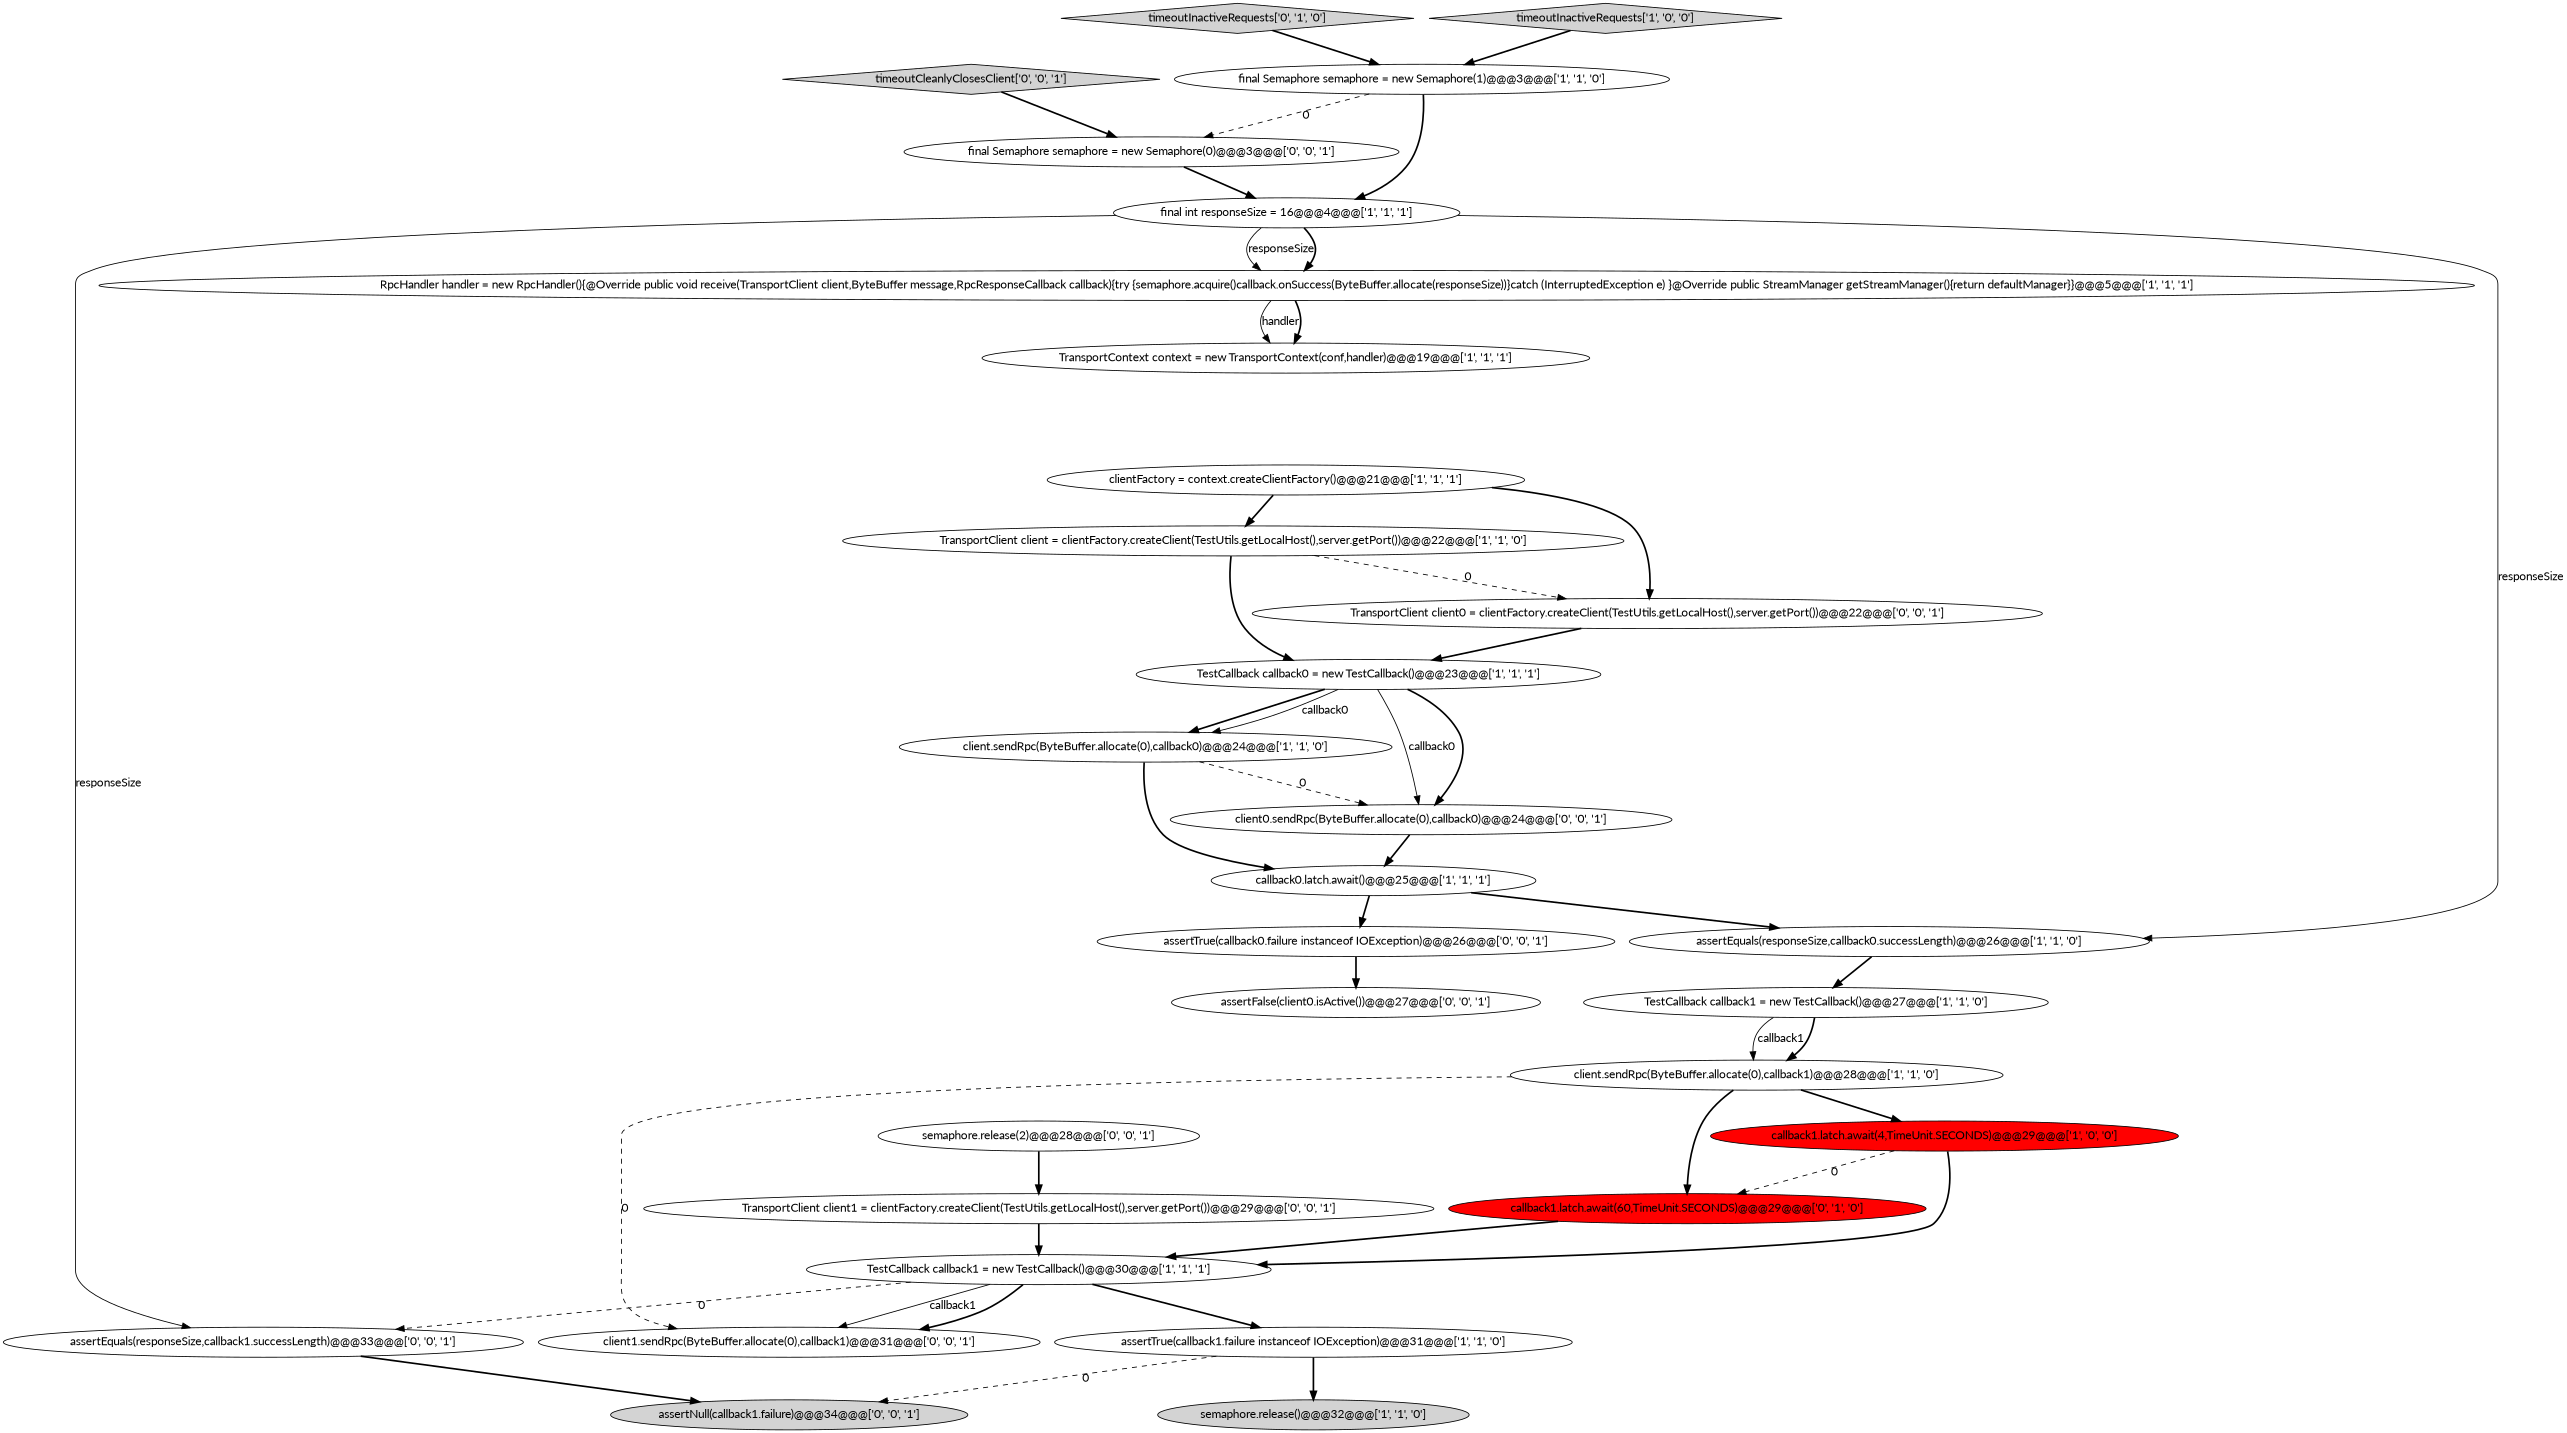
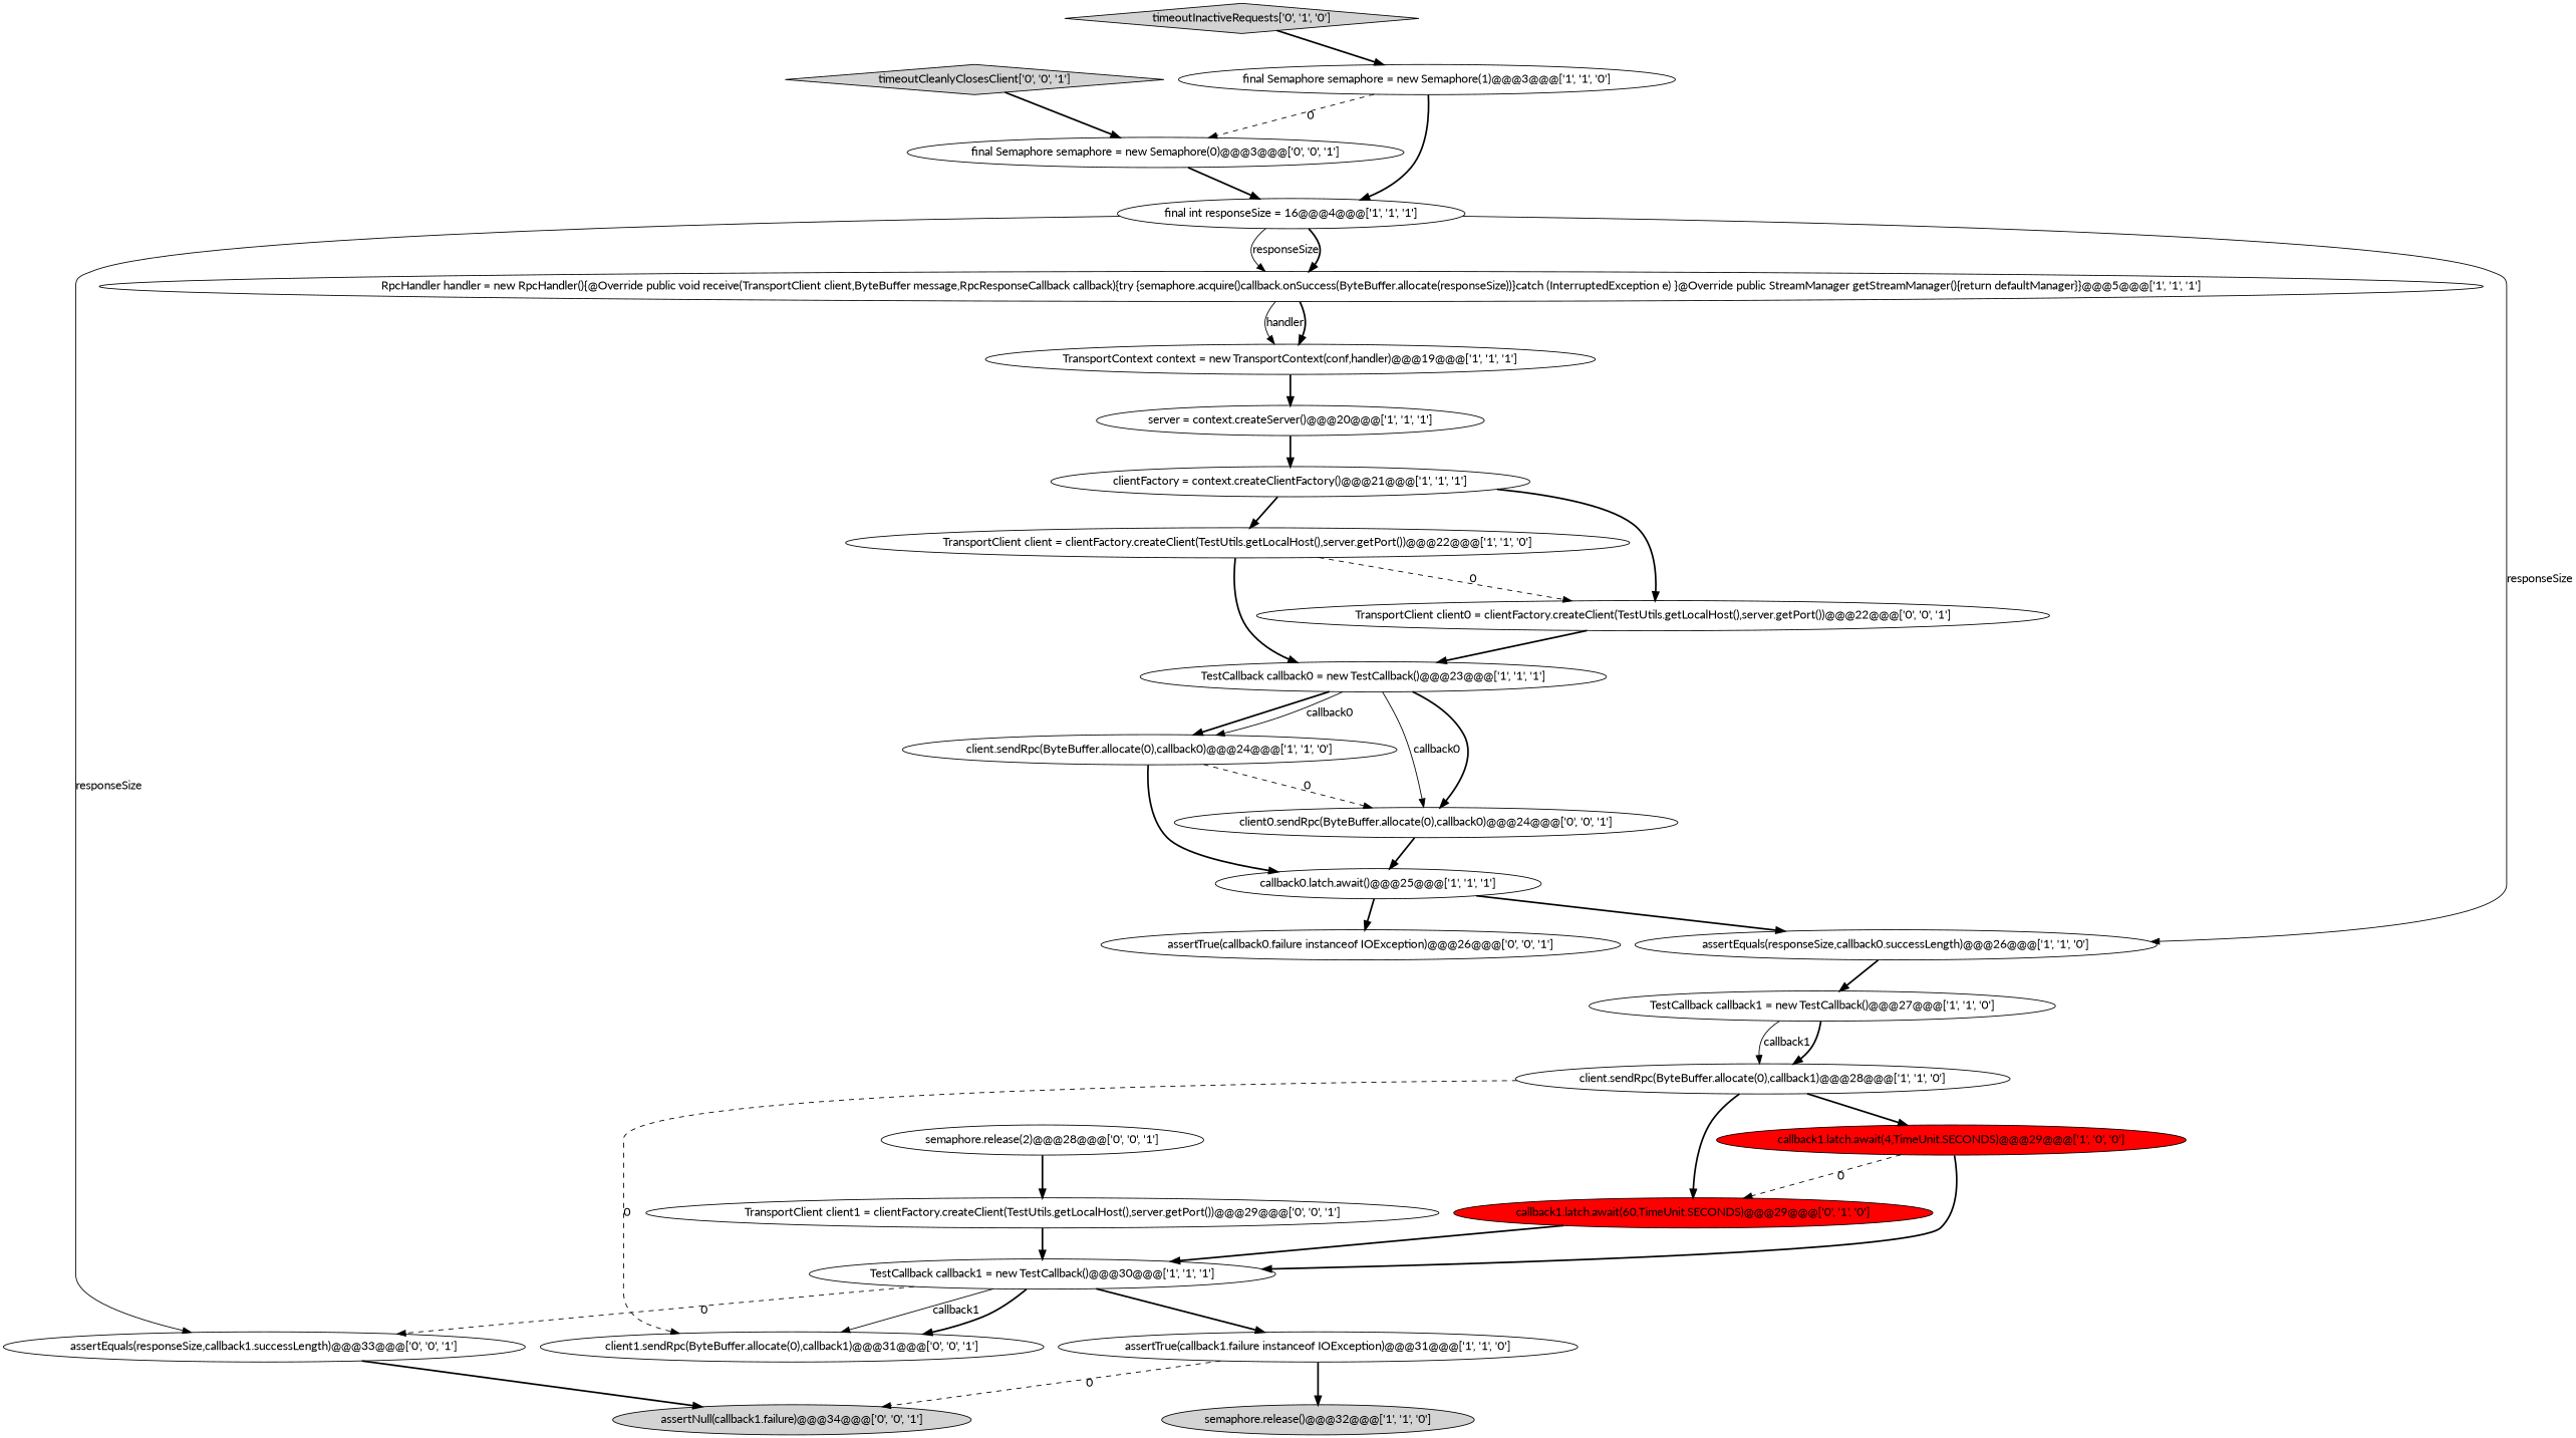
  digraph {
    fontname=Lato
    node [fillcolor=white fontname=Lato shape=ellipse style=filled]
    edge [fontname=Lato style=bold]
    n1 [label="TestCallback callback1 = new TestCallback()@@@30@@@['1', '1', '1']"]
    n2 [label="assertEquals(responseSize,callback1.successLength)@@@33@@@['0', '0', '1']"]
    n3 [label="client1.sendRpc(ByteBuffer.allocate(0),callback1)@@@31@@@['0', '0', '1']"]
    n4 [label="assertTrue(callback1.failure instanceof IOException)@@@31@@@['1', '1', '0']"]
    n5 [fillcolor=lightgray label="assertNull(callback1.failure)@@@34@@@['0', '0', '1']"]
    n6 [fillcolor=lightgray label="semaphore.release()@@@32@@@['1', '1', '0']"]
    n7 [fillcolor=red label="callback1.latch.await(4,TimeUnit.SECONDS)@@@29@@@['1', '0', '0']"]
    n8 [fillcolor=red label="callback1.latch.await(60,TimeUnit.SECONDS)@@@29@@@['0', '1', '0']"]
    n9 [label="semaphore.release(2)@@@28@@@['0', '0', '1']"]
    n10 [label="TransportClient client1 = clientFactory.createClient(TestUtils.getLocalHost(),server.getPort())@@@29@@@['0', '0', '1']"]
    n11 [label="TransportContext context = new TransportContext(conf,handler)@@@19@@@['1', '1', '1']"]
+   n12 [label="server = context.createServer()@@@20@@@['1', '1', '1']"]
    n13 [label="clientFactory = context.createClientFactory()@@@21@@@['1', '1', '1']"]
    n14 [label="client0.sendRpc(ByteBuffer.allocate(0),callback0)@@@24@@@['0', '0', '1']"]
    n15 [label="callback0.latch.await()@@@25@@@['1', '1', '1']"]
    n16 [label="assertEquals(responseSize,callback0.successLength)@@@26@@@['1', '1', '0']"]
    n17 [label="assertTrue(callback0.failure instanceof IOException)@@@26@@@['0', '0', '1']"]
    n18 [fillcolor=lightgray label="timeoutCleanlyClosesClient['0', '0', '1']" shape=diamond]
    n19 [label="final Semaphore semaphore = new Semaphore(0)@@@3@@@['0', '0', '1']"]
    n20 [label="final int responseSize = 16@@@4@@@['1', '1', '1']"]
    n21 [label="RpcHandler handler = new RpcHandler(){@Override public void receive(TransportClient client,ByteBuffer message,RpcResponseCallback callback){try {semaphore.acquire()callback.onSuccess(ByteBuffer.allocate(responseSize))}catch (InterruptedException e) }@Override public StreamManager getStreamManager(){return defaultManager}}@@@5@@@['1', '1', '1']"]
    n22 [fillcolor=lightgray label="timeoutInactiveRequests['0', '1', '0']" shape=diamond]
    n23 [label="final Semaphore semaphore = new Semaphore(1)@@@3@@@['1', '1', '0']"]
    n24 [label="TestCallback callback1 = new TestCallback()@@@27@@@['1', '1', '0']"]
    n25 [label="client.sendRpc(ByteBuffer.allocate(0),callback1)@@@28@@@['1', '1', '0']"]
-   n26 [label="assertFalse(client0.isActive())@@@27@@@['0', '0', '1']"]
    n27 [label="TransportClient client = clientFactory.createClient(TestUtils.getLocalHost(),server.getPort())@@@22@@@['1', '1', '0']"]
    n28 [label="TransportClient client0 = clientFactory.createClient(TestUtils.getLocalHost(),server.getPort())@@@22@@@['0', '0', '1']"]
    n29 [label="TestCallback callback0 = new TestCallback()@@@23@@@['1', '1', '1']"]
    n30 [label="client.sendRpc(ByteBuffer.allocate(0),callback0)@@@24@@@['1', '1', '0']"]
-   n31 [fillcolor=lightgray label="timeoutInactiveRequests['1', '0', '0']" shape=diamond]
    n1 -> n2 [label=0 style=dashed]
    n1 -> n3 [label=callback1 style=solid]
    n1 -> n3
    n1 -> n4
    n2 -> n5
    n4 -> n5 [label=0 style=dashed]
    n4 -> n6
    n7 -> n1
    n7 -> n8 [label=0 style=dashed]
    n8 -> n1
    n9 -> n10
    n10 -> n1
+   n11 -> n12
+   n12 -> n13
    n13 -> n27
    n13 -> n28
    n14 -> n15
    n15 -> n16
    n15 -> n17
    n16 -> n24
-   n17 -> n26
    n18 -> n19
    n19 -> n20
    n20 -> n2 [label=responseSize style=solid]
    n20 -> n16 [label=responseSize style=solid]
    n20 -> n21 [label=responseSize style=solid]
    n20 -> n21
    n21 -> n11 [label=handler style=solid]
    n21 -> n11
    n22 -> n23
    n23 -> n19 [label=0 style=dashed]
    n23 -> n20
    n24 -> n25 [label=callback1 style=solid]
    n24 -> n25
    n25 -> n3 [label=0 style=dashed]
    n25 -> n7
    n25 -> n8
    n27 -> n28 [label=0 style=dashed]
    n27 -> n29
    n28 -> n29
    n29 -> n14 [label=callback0 style=solid]
    n29 -> n14
    n29 -> n30
    n29 -> n30 [label=callback0 style=solid]
    n30 -> n14 [label=0 style=dashed]
    n30 -> n15
-   n31 -> n23
  }
